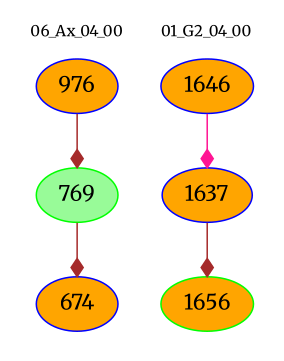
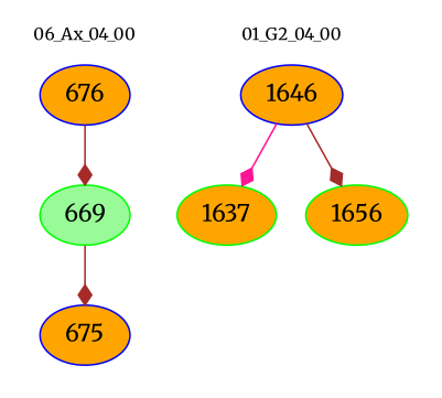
  digraph {
    fontname=Merriweather
    node [color=blue fillcolor=orange fontname=Merriweather style=filled]
    edge [arrowhead=diamond color=brown fontname=Merriweather]
-   n1 [label=976]
-   n2 [color=green fillcolor=palegreen label=769]
-   n3 [label=674]
+   n1 [label=676]
+   n2 [color=green fillcolor=palegreen label=669]
+   n3 [label=675]
    n4 [label=1646]
-   n5 [label=1637]
+   n5 [color=green label=1637]
    n6 [color=green label=1656]
    subgraph cluster_1 {
      color=white
      fontsize=10
      label="06_Ax_04_00"
      n1
      n2
      n3
    }
    subgraph cluster_2 {
      color=white
      fontsize=10
      label="01_G2_04_00"
      n4
      n5
      n6
    }
    n1 -> n2
    n2 -> n3
    n4 -> n5 [color=deeppink]
-   n5 -> n6
+   n4 -> n6
  }
